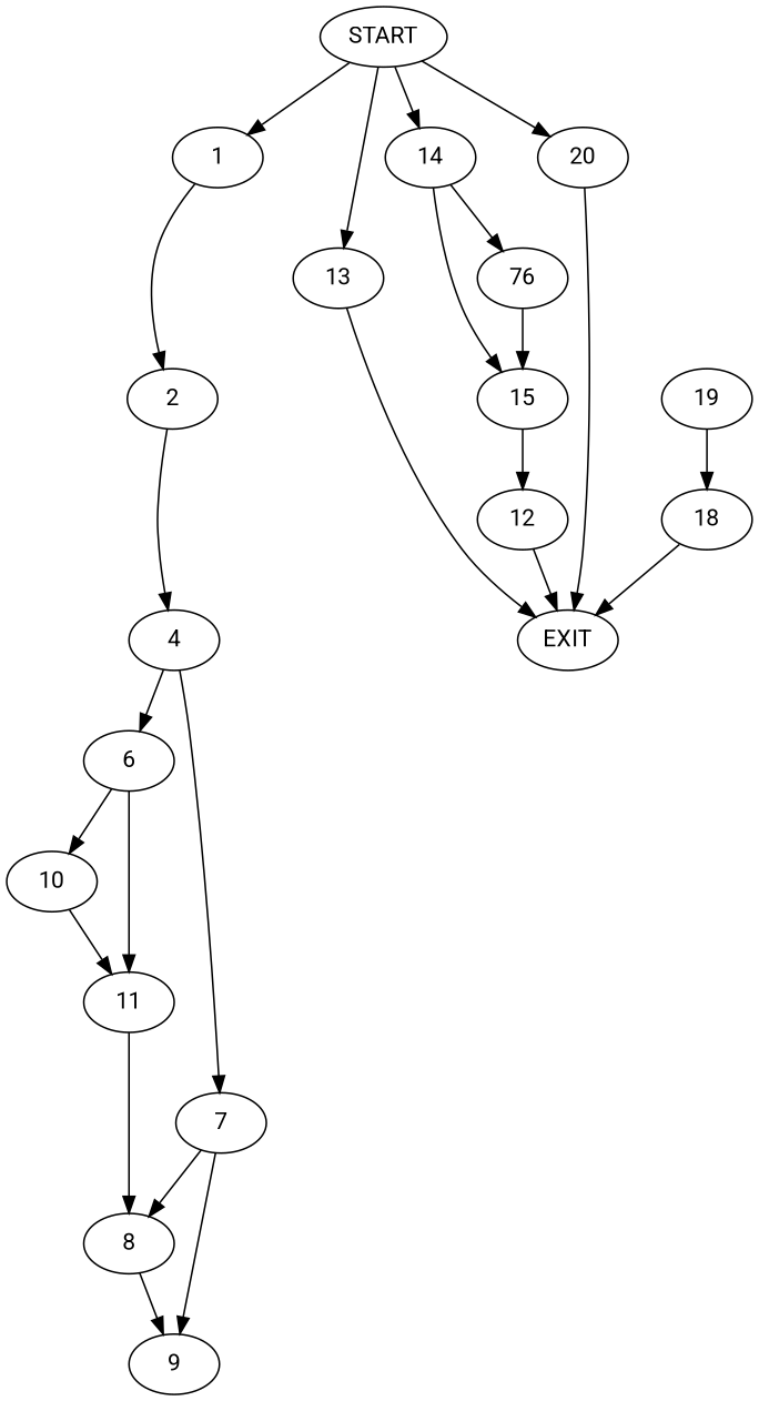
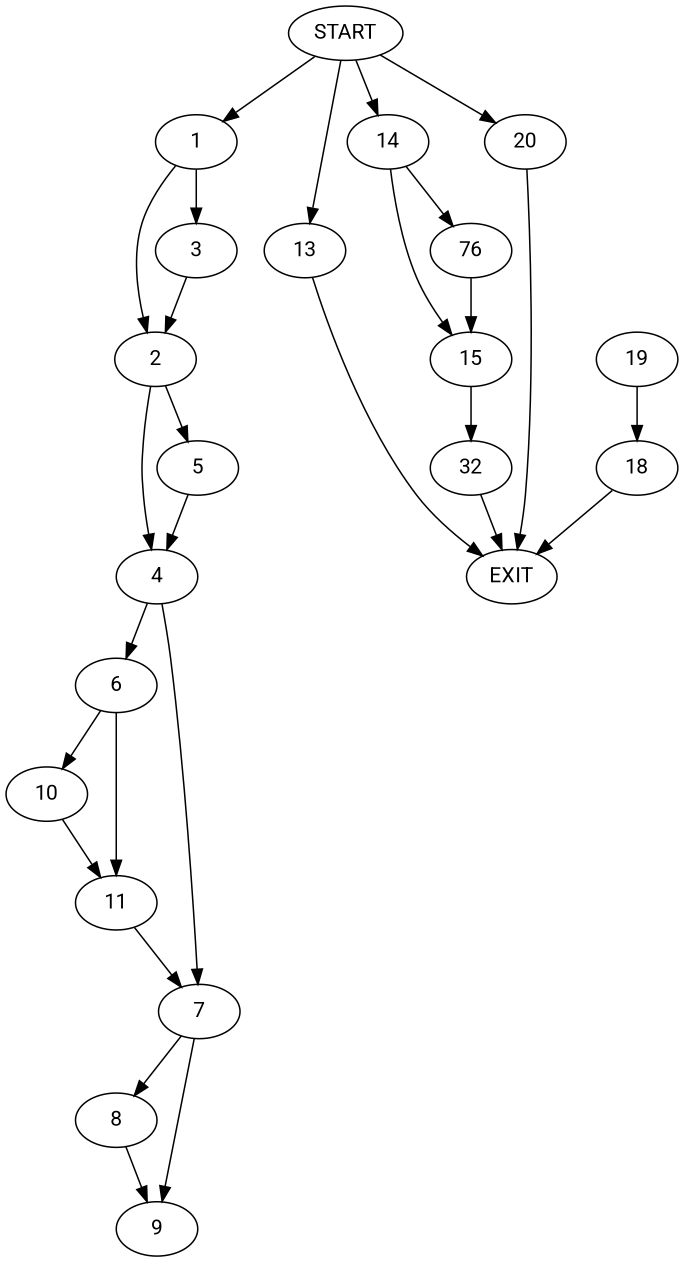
  digraph {
    fontname=Roboto
    node [fontname=Roboto]
    edge [fontname=Roboto]
    n1 [label=START]
    1
    13
    14
    20
    2
+   3
    n8 [label=EXIT]
    15
    n10 [label=76]
    4
+   5
    6
    7
    10
    11
    8
    9
-   12
+   12 [label=32]
    18
    19
    n1 -> 1
    n1 -> 13
    n1 -> 14
    n1 -> 20
    1 -> 2
+   1 -> 3
    13 -> n8
    14 -> 15
    14 -> n10
    20 -> n8
    2 -> 4
+   2 -> 5
+   3 -> 2
    15 -> 12
    n10 -> 15
    4 -> 6
    4 -> 7
+   5 -> 4
    6 -> 10
    6 -> 11
    7 -> 8
    7 -> 9
    10 -> 11
-   11 -> 8
+   11 -> 7
    8 -> 9
    12 -> n8
    18 -> n8
    19 -> 18
  }
